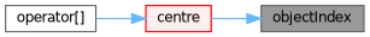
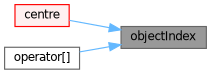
  digraph {
    rankdir=RL
    node [fontname=Helvetica fontsize=10 shape=box style=filled]
    edge [color=steelblue1 dir=back fontname=Helvetica fontsize=10 labelfontname=Helvetica labelfontsize=10 style=solid]
    n1 [color=gray40 fillcolor=grey60 fontcolor=black height=0.2 label=objectIndex width=0.4]
    n2 [color=red fillcolor="#FFF0F0" height=0.2 label=centre width=0.4]
    n3 [color=grey40 fillcolor=white height=0.2 label="operator[]" width=0.4]
    n1 -> n2
-   n2 -> n3
+   n1 -> n3
  }
